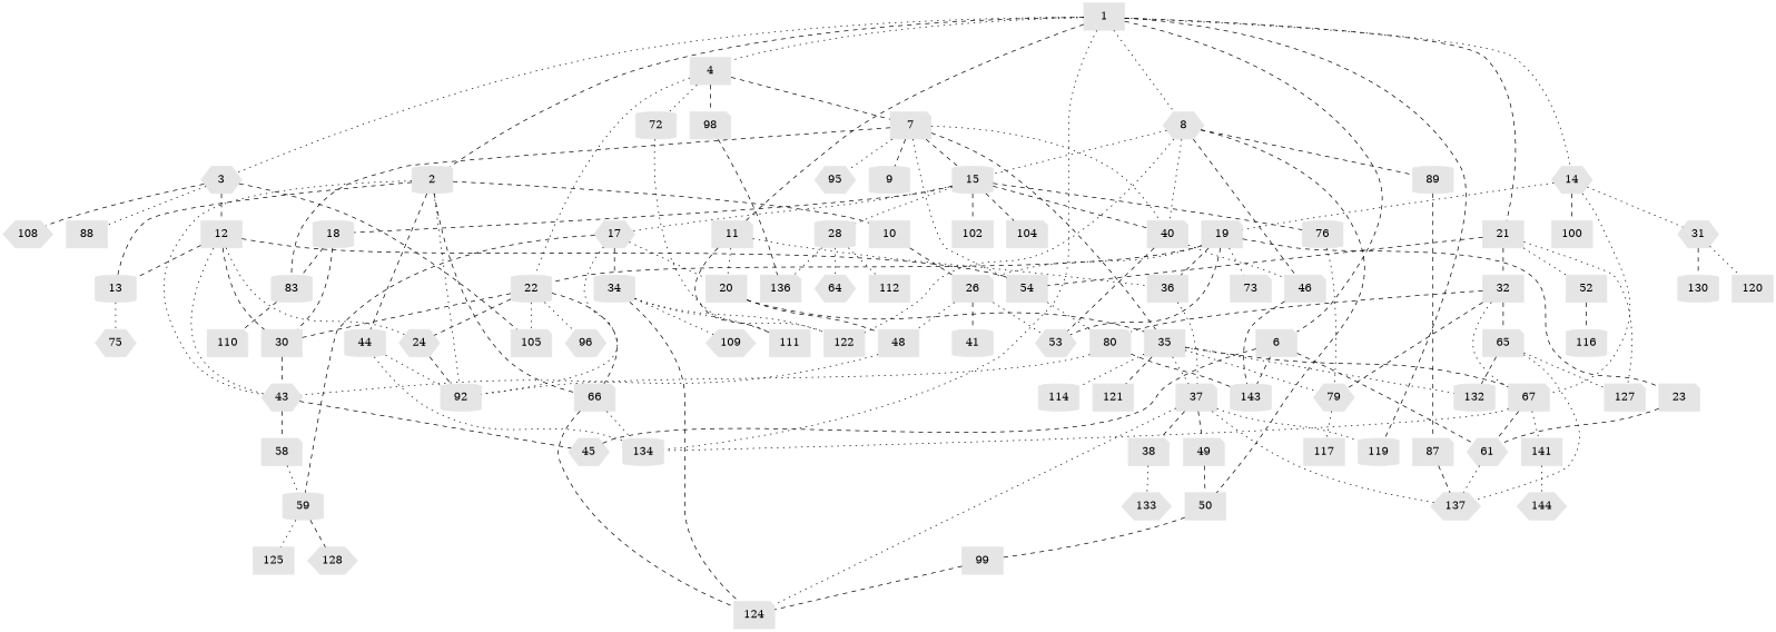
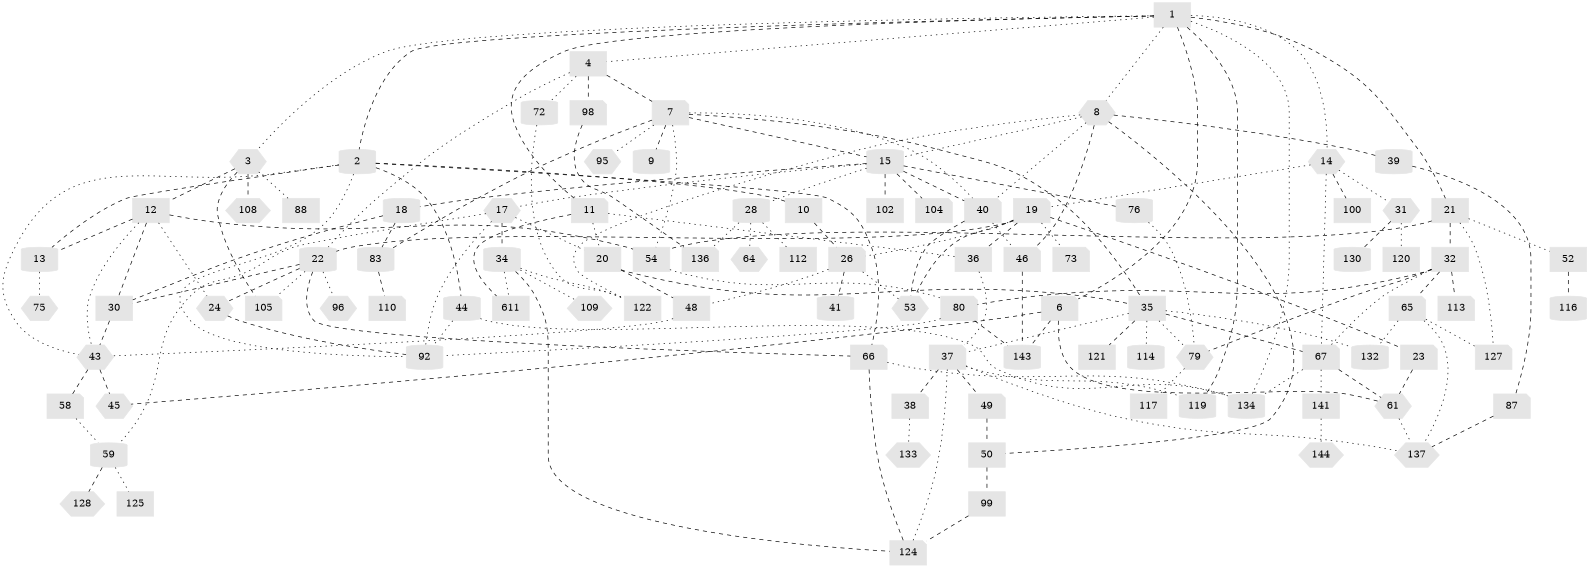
  graph {
    node [color=gray90 shape=box style=filled]
    edge [style=dashed]
    1 [super="+5"]
    2 [shape=cylinder super="+55"]
    3 [shape=hexagon super="+33"]
    4 [super="+91"]
    6 [shape=note super="+138"]
    8 [shape=hexagon super="+94"]
    11 [shape=note super="+101"]
    14 [shape=hexagon super="+29"]
    21 [super="+27"]
    119 [shape=cylinder super="+131"]
    134 [shape=cylinder super="+142"]
    10 [super="+71"]
    13 [shape=cylinder super="+25"]
    43 [shape=hexagon super="+85"]
    44 [shape=cylinder super="+139"]
    66 [shape=note super="+78"]
    92 [shape=cylinder super="+126"]
    12
    88 [super="+115"]
    105 [shape=note]
    108 [shape=hexagon]
    7 [shape=note super="+16"]
    22 [shape=cylinder super="+51"]
    72 [shape=cylinder]
    n25 [label=98 shape=note]
    45 [shape=hexagon super="+63"]
    61 [shape=hexagon]
    143 [shape=cylinder]
    15 [shape=cylinder super="+123"]
    40 [shape=note super="+118"]
-   39 [shape=cylinder super="+90" label=89]
+   39 [shape=cylinder super="+90"]
    46 [shape=note super="+69"]
    50 [super="+60"]
    122
    20
    36
-   111
+   111 [label=611]
    19 [shape=note super="+135"]
    31 [shape=hexagon super="+81"]
    n40 [label=67 shape=note super="+56"]
    100
    54 [super="+107"]
    32 [super="+68"]
    52
    127 [shape=note]
    26 [shape=note super="+106"]
    75 [shape=hexagon]
    58 [shape=note]
    124 [shape=note]
    24 [shape=hexagon super="+82"]
    30 [super="+89"]
    9 [shape=cylinder]
    35 [super="+98"]
    83 [shape=cylinder super="+140"]
    95 [shape=hexagon]
    96 [shape=hexagon super="+97"]
    136 [shape=note]
    137 [shape=hexagon]
    17 [shape=hexagon]
    18 [shape=cylinder super="+48"]
    28 [shape=cylinder super="+74"]
    76 [shape=cylinder super="+77"]
    102
    104 [shape=note]
    79 [shape=hexagon]
    37 [shape=note super="+70"]
    114 [shape=cylinder]
    121
    132 [shape=cylinder]
    53 [shape=hexagon]
    80 [shape=note super="+86"]
    110 [shape=note]
    87 [shape=note]
    99
    n75 [label=48]
    41 [shape=cylinder]
    23 [shape=note super="+67"]
    73 [shape=note]
    120
    130 [shape=cylinder]
    141
    34 [shape=cylinder super="+62"]
    59 [shape=cylinder super="+103"]
    64 [shape=hexagon]
    112
    109 [shape=hexagon]
    125
    128 [shape=hexagon]
    65 [shape=note super="+129"]
+   113 [shape=note]
    116 [shape=cylinder]
    117
    38 [shape=note super="+84"]
    49 [shape=note]
    133 [shape=hexagon]
    144 [shape=hexagon]
    1 -- 2
    1 -- 3 [style=dotted]
    1 -- 4 [style=dotted]
    1 -- 6
    1 -- 8 [style=dotted]
    1 -- 11
    1 -- 14 [style=dotted]
    1 -- 21
    1 -- 119
    1 -- 134 [style=dotted]
    2 -- 10
    2 -- 13
    2 -- 43 [style=dotted]
    2 -- 44
    2 -- 66
    2 -- 92 [style=dotted]
    3 -- 12
    3 -- 88 [style=dotted]
    3 -- 105
    3 -- 108
    4 -- 7
    4 -- 22 [style=dotted]
    4 -- 72 [style=dotted]
    4 -- n25
    6 -- 45
    6 -- 61
    6 -- 143
    8 -- 15 [style=dotted]
    8 -- 40 [style=dotted]
    8 -- 39
    8 -- 46
    8 -- 50
    8 -- 122 [style=dotted]
    11 -- 20 [style=dotted]
    11 -- 36 [style=dotted]
    11 -- 111
    14 -- 19 [style=dotted]
    14 -- 31 [style=dotted]
    14 -- n40 [style=dotted]
    14 -- 100
    21 -- 54
    21 -- 32
    21 -- 52 [style=dotted]
    21 -- 127 [style=dotted]
    10 -- 26
    13 -- 75 [style=dotted]
    43 -- 45
    43 -- 58
    44 -- 134 [style=dotted]
    44 -- 92 [style=dotted]
    66 -- 134 [style=dotted]
    66 -- 124
    12 -- 13
    12 -- 43 [style=dotted]
    12 -- 54
    12 -- 24 [style=dotted]
    12 -- 30
    7 -- 15
    7 -- 40 [style=dotted]
    7 -- 54 [style=dotted]
    7 -- 9
    7 -- 35
    7 -- 83
    7 -- 95 [style=dotted]
    22 -- 66
    22 -- 105 [style=dotted]
    22 -- 24
    22 -- 30
    22 -- 96 [style=dotted]
    72 -- 122 [style=dotted]
    n25 -- 136
    61 -- 137 [style=dotted]
    15 -- 40
    15 -- 17 [style=dotted]
    15 -- 18
    15 -- 28 [style=dotted]
    15 -- 76
    15 -- 102
    15 -- 104
    40 -- 46 [style=dotted]
    40 -- 53
    39 -- 87
    46 -- 143
    50 -- 99
    20 -- 35
    20 -- n75
    36 -- 37 [style=dotted]
    19 -- 22
    19 -- 36
    19 -- 26 [style=dotted]
    19 -- 53
    19 -- 23
    19 -- 73 [style=dotted]
    31 -- 120 [style=dotted]
    31 -- 130
    n40 -- 134 [style=dotted]
    n40 -- 61
    n40 -- 141 [style=dotted]
    54 -- 80 [style=dotted]
    32 -- n40 [style=dotted]
    32 -- 79
    32 -- 80
    32 -- 65
+   32 -- 113
    52 -- 116
    26 -- 53 [style=dotted]
    26 -- n75 [style=dotted]
    26 -- 41
    58 -- 59 [style=dotted]
    24 -- 92
    30 -- 43
    35 -- n40
    35 -- 79 [style=dotted]
    35 -- 37 [style=dotted]
    35 -- 114 [style=dotted]
    35 -- 121
    35 -- 132 [style=dotted]
    83 -- 110
    17 -- 92 [style=dotted]
    17 -- 20 [style=dotted]
    17 -- 34
-   17 -- 59
+   17 -- 59 [style=dotted]
    18 -- 30
    18 -- 83
    28 -- 136 [style=dotted]
    28 -- 64 [style=dotted]
    28 -- 112 [style=dotted]
    76 -- 79 [style=dotted]
    79 -- 117 [style=dotted]
    37 -- 119 [style=dotted]
    37 -- 124 [style=dotted]
    37 -- 137 [style=dotted]
    37 -- 38
    37 -- 49
    80 -- 92 [style=dotted]
    80 -- 143
    87 -- 137
    99 -- 124
    n75 -- 43 [style=dotted]
    23 -- 61
    141 -- 144 [style=dotted]
    34 -- 122 [style=dotted]
    34 -- 111 [style=dotted]
    34 -- 124
    34 -- 109 [style=dotted]
    59 -- 125 [style=dotted]
    59 -- 128
    65 -- 127 [style=dotted]
    65 -- 137 [style=dotted]
-   65 -- 132
+   65 -- 132 [style=dotted]
    38 -- 133 [style=dotted]
    49 -- 50
  }
